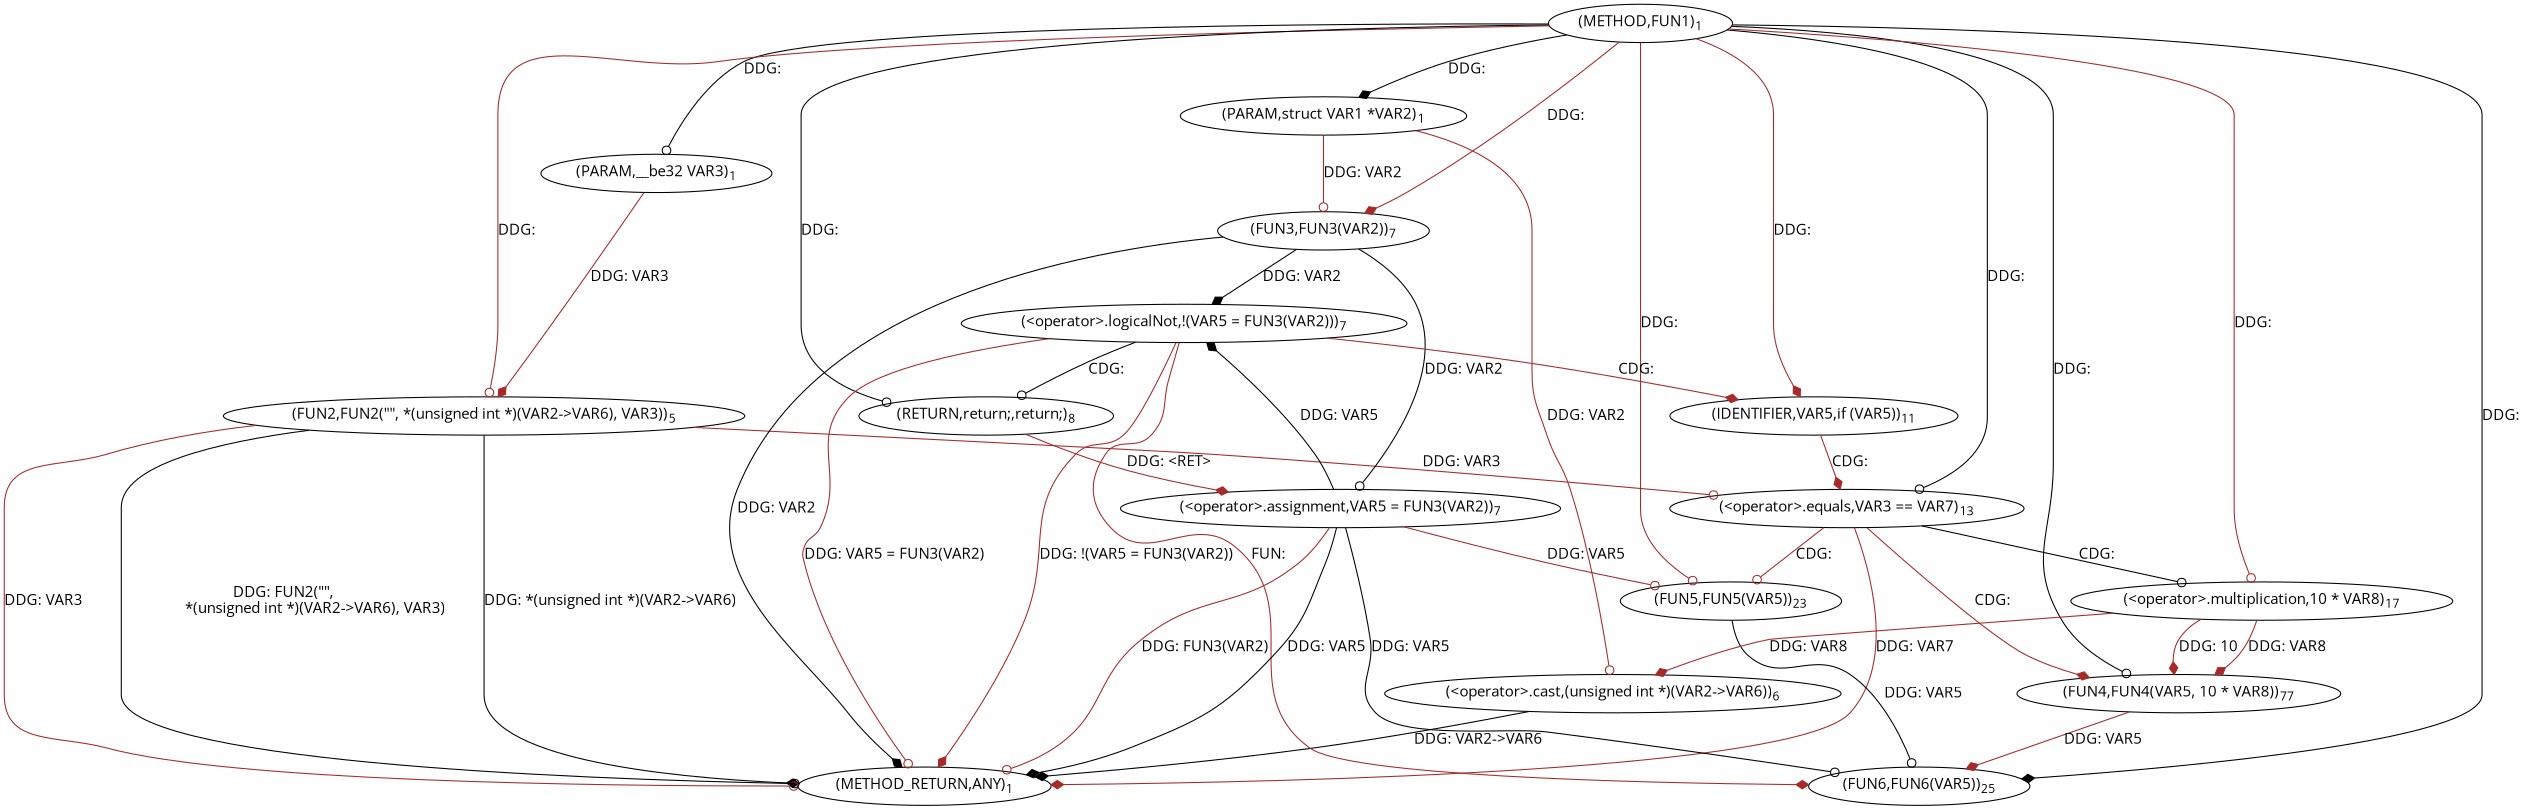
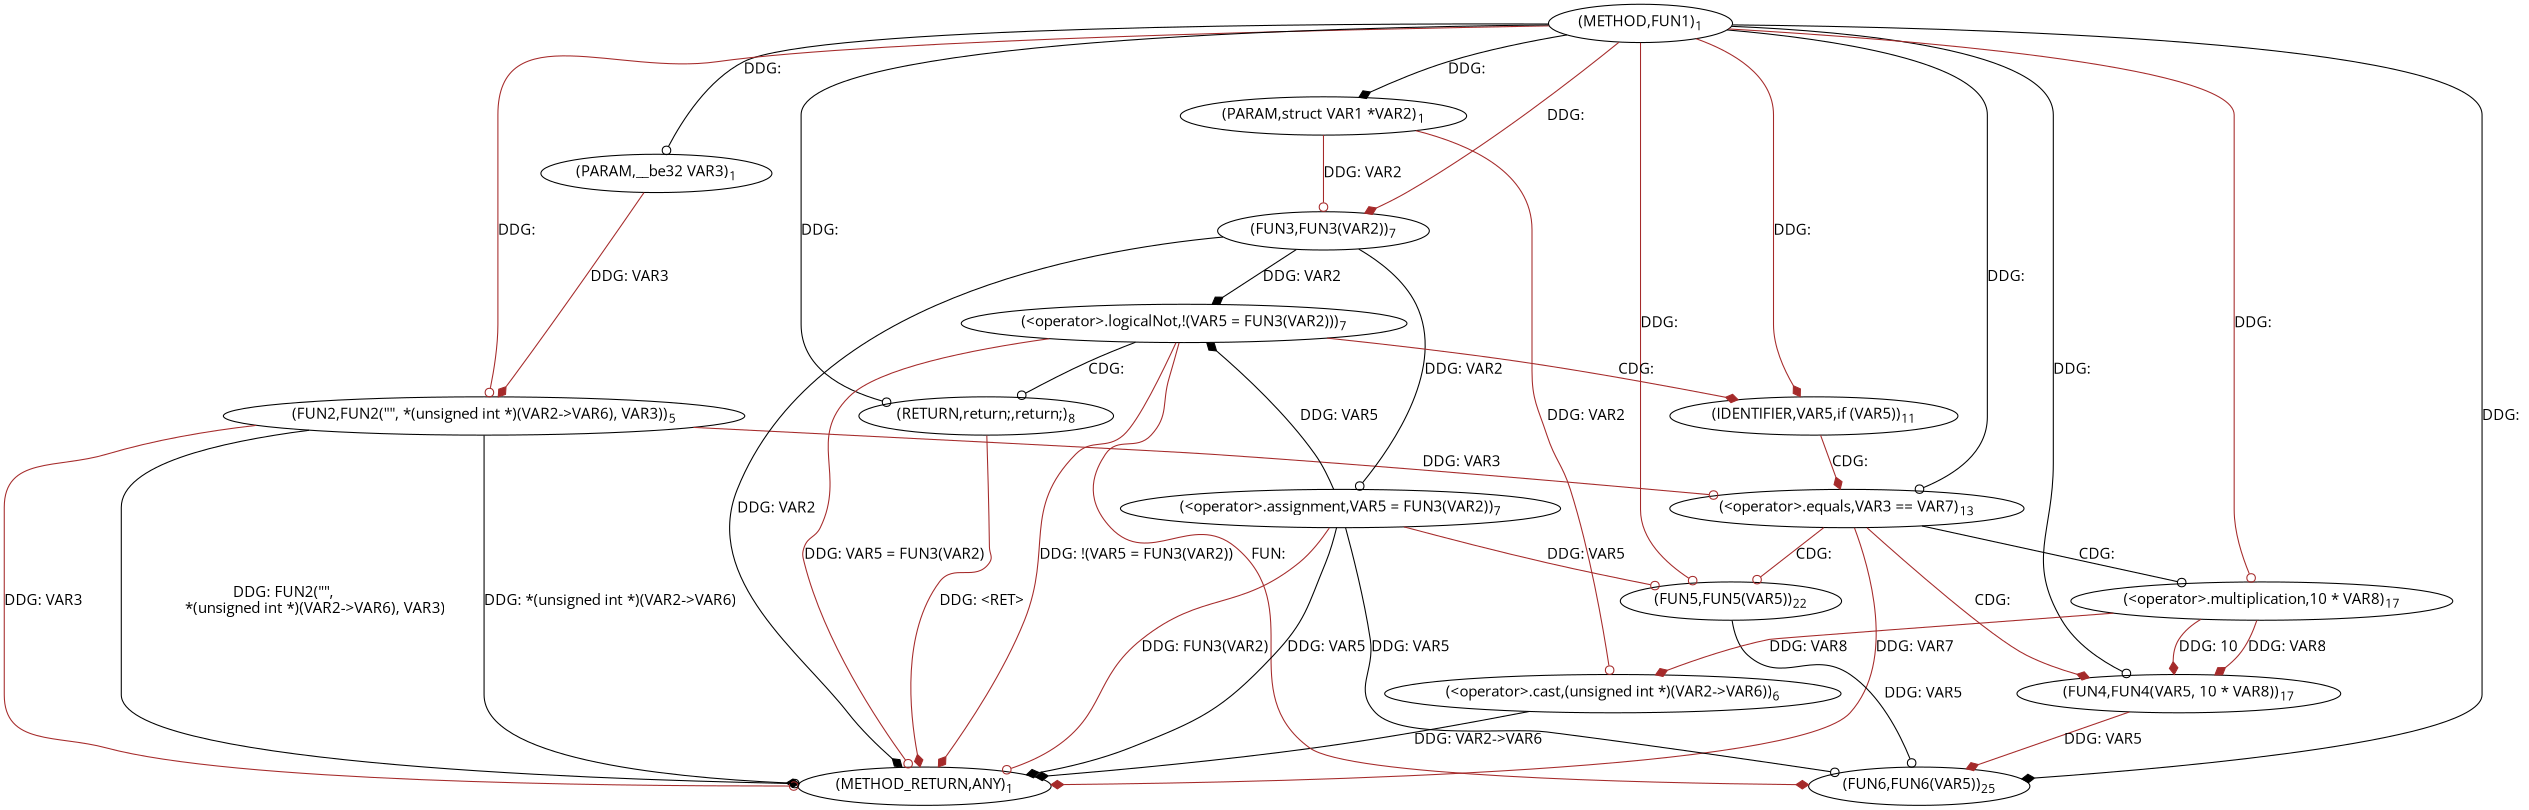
  digraph {
    fontname="Open Sans"
    node [fontname="Open Sans"]
    edge [arrowhead=diamond color=brown fontname="Open Sans"]
    n1 [label=<(METHOD,FUN1)<SUB>1</SUB>>]
    n2 [label=<(PARAM,struct VAR1 *VAR2)<SUB>1</SUB>>]
    n3 [label=<(PARAM,__be32 VAR3)<SUB>1</SUB>>]
    n4 [label=<(FUN2,FUN2(&quot;&quot;, 		*(unsigned int *)(VAR2-&gt;VAR6), VAR3))<SUB>5</SUB>>]
    n5 [label=<(FUN6,FUN6(VAR5))<SUB>25</SUB>>]
    n6 [label=<(IDENTIFIER,VAR5,if (VAR5))<SUB>11</SUB>>]
    n7 [label=<(RETURN,return;,return;)<SUB>8</SUB>>]
    n8 [label=<(&lt;operator&gt;.equals,VAR3 == VAR7)<SUB>13</SUB>>]
    n9 [label=<(FUN3,FUN3(VAR2))<SUB>7</SUB>>]
-   n10 [label=<(FUN4,FUN4(VAR5, 10 * VAR8))<SUB>77</SUB>>]
-   n11 [label=<(FUN5,FUN5(VAR5))<SUB>23</SUB>>]
+   n10 [label=<(FUN4,FUN4(VAR5, 10 * VAR8))<SUB>17</SUB>>]
+   n11 [label=<(FUN5,FUN5(VAR5))<SUB>22</SUB>>]
    n12 [label=<(&lt;operator&gt;.multiplication,10 * VAR8)<SUB>17</SUB>>]
    n13 [label=<(&lt;operator&gt;.cast,(unsigned int *)(VAR2-&gt;VAR6))<SUB>6</SUB>>]
    n14 [label=<(METHOD_RETURN,ANY)<SUB>1</SUB>>]
    n15 [label=<(&lt;operator&gt;.logicalNot,!(VAR5 = FUN3(VAR2)))<SUB>7</SUB>>]
    n16 [label=<(&lt;operator&gt;.assignment,VAR5 = FUN3(VAR2))<SUB>7</SUB>>]
    n1 -> n2 [color=black label="DDG: "]
    n1 -> n3 [arrowhead=odot color=black label="DDG: "]
    n1 -> n4 [arrowhead=odot label="DDG: "]
    n1 -> n5 [color=black label="DDG: "]
    n1 -> n6 [label="DDG: "]
    n1 -> n7 [arrowhead=odot color=black label="DDG: "]
    n1 -> n8 [arrowhead=odot color=black label="DDG: "]
    n1 -> n9 [label="DDG: "]
    n1 -> n10 [arrowhead=odot color=black label="DDG: "]
    n1 -> n11 [arrowhead=odot label="DDG: "]
    n1 -> n12 [arrowhead=odot label="DDG: "]
    n2 -> n9 [arrowhead=odot label="DDG: VAR2"]
    n2 -> n13 [arrowhead=odot label="DDG: VAR2"]
    n3 -> n4 [label="DDG: VAR3"]
    n4 -> n8 [arrowhead=odot label="DDG: VAR3"]
    n4 -> n14 [color=black label="DDG: *(unsigned int *)(VAR2-&gt;VAR6)"]
    n4 -> n14 [arrowhead=odot label="DDG: VAR3"]
    n4 -> n14 [arrowhead=odot color=black label="DDG: FUN2(&quot;&quot;,\n		*(unsigned int *)(VAR2-&gt;VAR6), VAR3)"]
    n6 -> n8 [label="CDG: "]
-   n7 -> n16 [label="DDG: &lt;RET&gt;"]
+   n7 -> n14 [label="DDG: &lt;RET&gt;"]
    n8 -> n10 [label="CDG: "]
    n8 -> n11 [arrowhead=odot label="CDG: "]
    n8 -> n12 [arrowhead=odot color=black label="CDG: "]
    n8 -> n14 [label="DDG: VAR7"]
    n9 -> n14 [color=black label="DDG: VAR2"]
    n9 -> n15 [color=black label="DDG: VAR2"]
    n9 -> n16 [arrowhead=odot color=black label="DDG: VAR2"]
    n10 -> n5 [label="DDG: VAR5"]
    n11 -> n5 [arrowhead=odot color=black label="DDG: VAR5"]
    n12 -> n10 [label="DDG: 10"]
    n12 -> n10 [label="DDG: VAR8"]
    n12 -> n13 [label="DDG: VAR8"]
    n13 -> n14 [color=black label="DDG: VAR2-&gt;VAR6"]
    n15 -> n5 [label="FUN: "]
    n15 -> n6 [label="CDG: "]
    n15 -> n7 [arrowhead=odot color=black label="CDG: "]
    n15 -> n14 [arrowhead=odot label="DDG: VAR5 = FUN3(VAR2)"]
    n15 -> n14 [label="DDG: !(VAR5 = FUN3(VAR2))"]
    n16 -> n5 [arrowhead=odot color=black label="DDG: VAR5"]
    n16 -> n11 [arrowhead=odot label="DDG: VAR5"]
    n16 -> n14 [color=black label="DDG: VAR5"]
    n16 -> n14 [arrowhead=odot label="DDG: FUN3(VAR2)"]
    n16 -> n15 [color=black label="DDG: VAR5"]
  }
